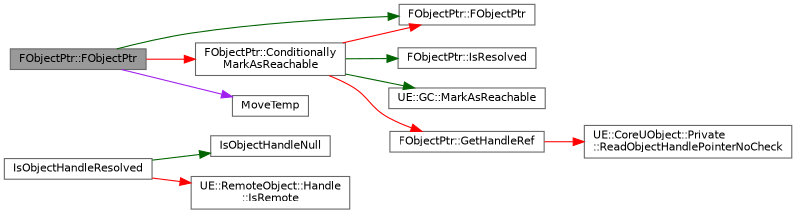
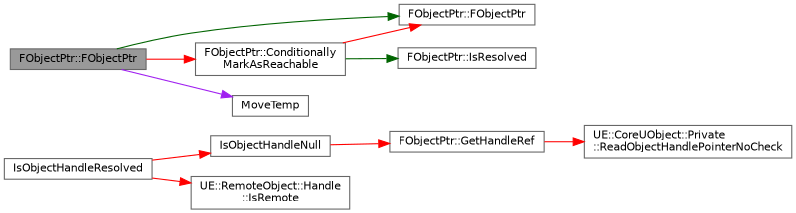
  digraph {
    rankdir=LR
    node [color=grey40 fillcolor=white fontname=Helvetica fontsize=10 shape=box style=filled]
    edge [color=red fontname=Helvetica fontsize=10 labelfontname=Helvetica labelfontsize=10 style=solid]
    n1 [color=gray40 fillcolor=grey60 fontcolor=black height=0.2 label="FObjectPtr::FObjectPtr" width=0.4]
    n2 [height=0.2 label="FObjectPtr::FObjectPtr" width=0.4]
    n3 [height=0.2 label="FObjectPtr::Conditionally\lMarkAsReachable" width=0.4]
    n4 [height=0.2 label=MoveTemp width=0.4]
    n5 [height=0.2 label="FObjectPtr::GetHandleRef" width=0.4]
    n6 [height=0.2 label="FObjectPtr::IsResolved" width=0.4]
-   n7 [height=0.2 label="UE::GC::MarkAsReachable" width=0.4]
    n8 [height=0.2 label="UE::CoreUObject::Private\l::ReadObjectHandlePointerNoCheck" width=0.4]
    n9 [height=0.2 label=IsObjectHandleResolved width=0.4]
    n10 [height=0.2 label=IsObjectHandleNull width=0.4]
    n11 [height=0.2 label="UE::RemoteObject::Handle\l::IsRemote" width=0.4]
    n1 -> n2 [color=darkgreen]
    n1 -> n3
    n1 -> n4 [color=purple]
    n3 -> n2
-   n3 -> n5
+   n10 -> n5
    n3 -> n6 [color=darkgreen]
-   n3 -> n7 [color=darkgreen]
    n5 -> n8
-   n9 -> n10 [color=darkgreen]
+   n9 -> n10
    n9 -> n11
  }
